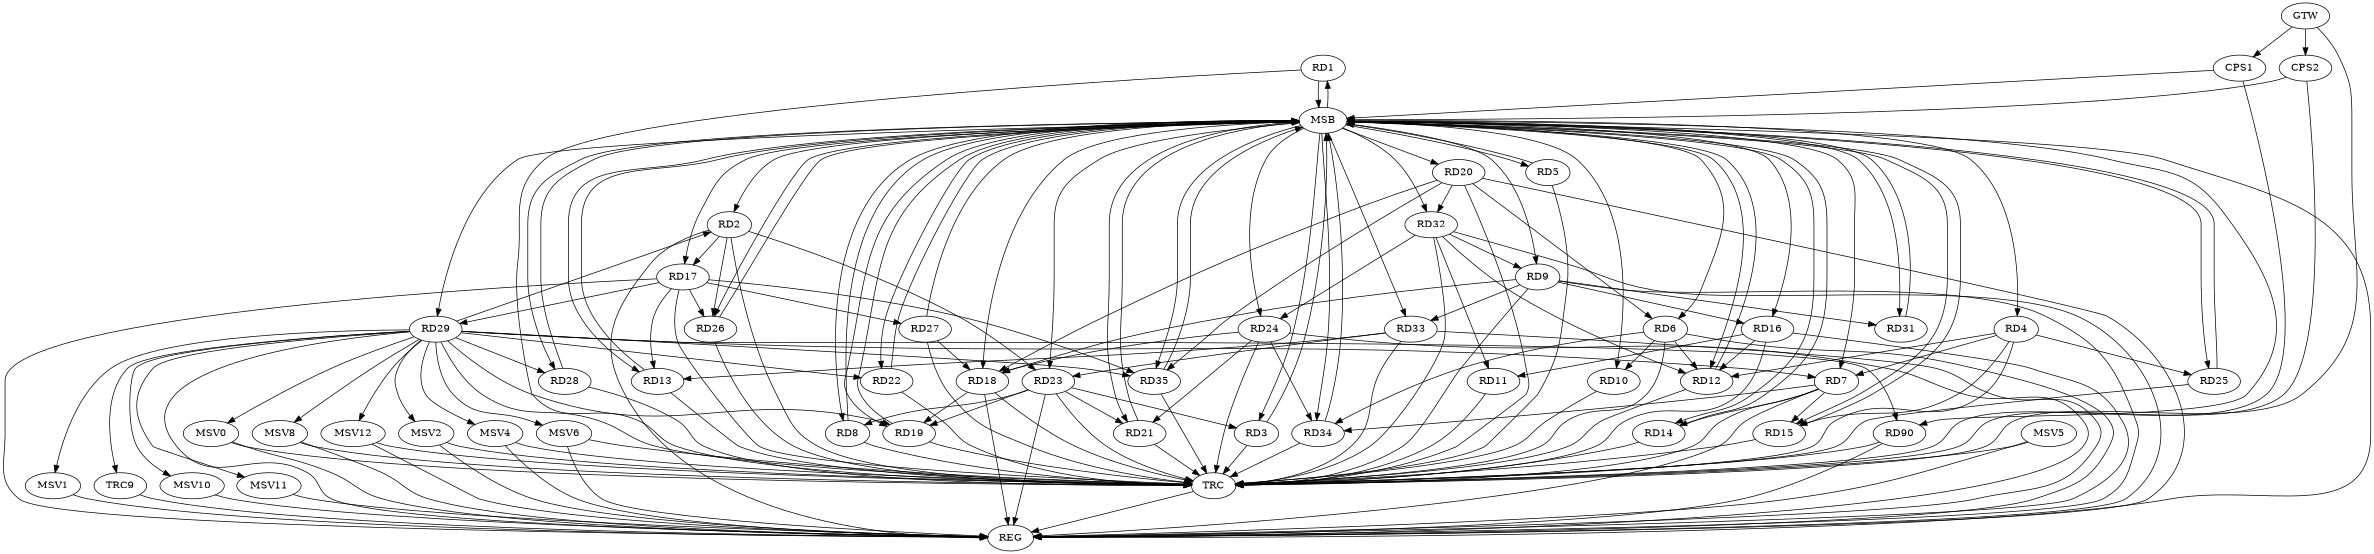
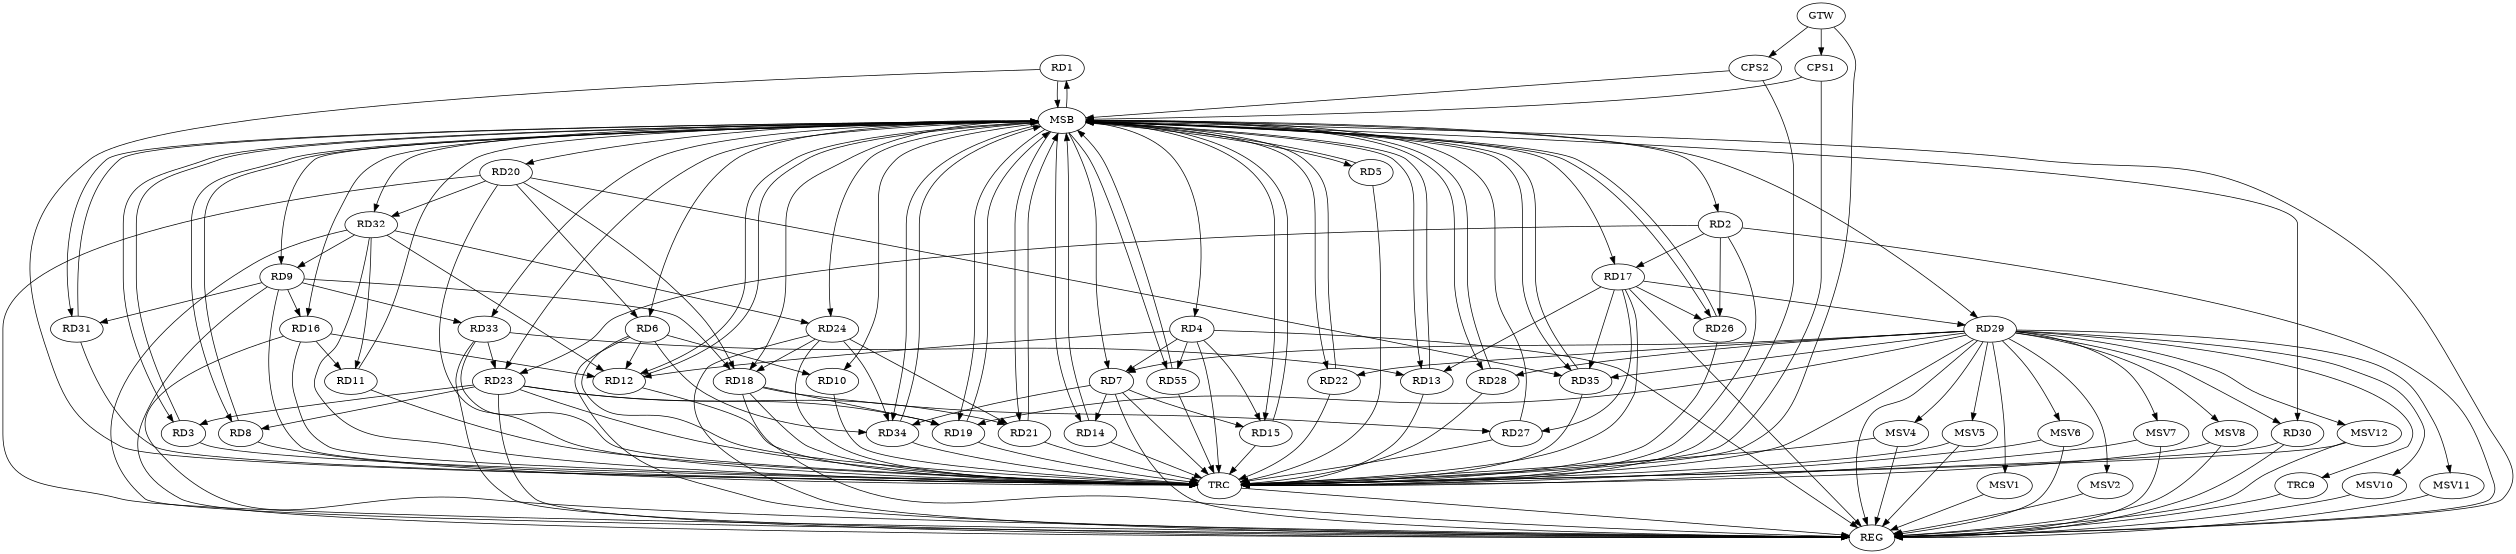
  strict digraph {
    n1 [label=RD1]
    n2 [label=MSB]
    n3 [label=TRC]
    n4 [label=RD2]
    n5 [label=RD17]
    n6 [label=RD23]
    n7 [label=RD26]
    n8 [label=REG]
    n9 [label=RD3]
    n10 [label=RD4]
    n11 [label=RD7]
    n12 [label=RD12]
    n13 [label=RD15]
-   n14 [label=RD25]
+   n14 [label=RD55]
    n15 [label=RD5]
    n16 [label=RD6]
    n17 [label=RD10]
    n18 [label=RD34]
    n19 [label=RD14]
    n20 [label=RD8]
    n21 [label=RD9]
    n22 [label=RD16]
    n23 [label=RD18]
    n24 [label=RD31]
    n25 [label=RD33]
    n26 [label=RD13]
    n27 [label=RD29]
    n28 [label=RD35]
    n29 [label=RD19]
    n30 [label=RD20]
    n31 [label=RD32]
    n32 [label=RD21]
    n33 [label=RD22]
    n34 [label=RD24]
    n35 [label=RD28]
-   n36 [label=RD90]
+   n36 [label=RD30]
    n37 [label=RD27]
    n38 [label=RD11]
    n39 [label=MSV1]
    n40 [label=MSV2]
    n41 [label=MSV4]
    n42 [label=MSV5]
    n43 [label=MSV6]
-   n44 [label=MSV0]
+   n44 [label=MSV7]
    n45 [label=MSV8]
    n46 [label=TRC9]
    n47 [label=MSV10]
    n48 [label=MSV11]
    n49 [label=MSV12]
    n50 [label=CPS1]
    n51 [label=CPS2]
    n52 [label=GTW]
    n1 -> n2
    n1 -> n3
    n2 -> n1
    n2 -> n4
    n2 -> n5
    n2 -> n6
    n2 -> n7
    n2 -> n8
    n2 -> n9
    n2 -> n10
    n2 -> n11
    n2 -> n12
    n2 -> n13
    n2 -> n14
    n2 -> n15
    n2 -> n16
    n2 -> n17
    n2 -> n18
    n2 -> n19
    n2 -> n20
    n2 -> n21
    n2 -> n22
    n2 -> n23
    n2 -> n24
    n2 -> n25
    n2 -> n26
    n2 -> n27
    n2 -> n28
    n2 -> n29
    n2 -> n30
    n2 -> n31
    n2 -> n32
    n2 -> n33
    n2 -> n34
    n2 -> n35
    n2 -> n36
    n3 -> n8
    n4 -> n3
    n4 -> n5
    n4 -> n6
    n4 -> n7
    n4 -> n8
    n5 -> n3
    n5 -> n7
    n5 -> n8
    n5 -> n26
    n5 -> n27
    n5 -> n28
    n5 -> n37
    n6 -> n3
    n6 -> n8
    n6 -> n9
    n6 -> n20
    n6 -> n29
    n6 -> n32
    n7 -> n2
    n7 -> n3
    n9 -> n2
    n9 -> n3
    n10 -> n3
+   n10 -> n8
    n10 -> n11
    n10 -> n12
    n10 -> n13
    n10 -> n14
    n11 -> n3
    n11 -> n8
    n11 -> n13
    n11 -> n18
    n11 -> n19
    n12 -> n2
    n12 -> n3
    n13 -> n2
    n13 -> n3
    n14 -> n2
    n14 -> n3
    n15 -> n2
    n15 -> n3
    n16 -> n3
    n16 -> n8
    n16 -> n12
    n16 -> n17
    n16 -> n18
    n17 -> n3
    n18 -> n2
    n18 -> n3
    n19 -> n2
    n19 -> n3
    n20 -> n2
    n20 -> n3
    n21 -> n3
    n21 -> n8
    n21 -> n22
    n21 -> n23
    n21 -> n24
    n21 -> n25
    n22 -> n3
    n22 -> n8
    n22 -> n12
    n22 -> n38
    n23 -> n3
    n23 -> n8
    n23 -> n29
-   n37 -> n23
+   n23 -> n37
    n24 -> n2
-   n40 -> n3
+   n24 -> n3
    n25 -> n3
    n25 -> n6
    n25 -> n8
    n25 -> n26
    n26 -> n2
    n26 -> n3
    n27 -> n3
    n27 -> n8
    n27 -> n11
    n27 -> n28
    n27 -> n29
    n27 -> n33
    n27 -> n35
    n27 -> n36
    n27 -> n39
    n27 -> n40
    n27 -> n41
-   n27 -> n4
+   n27 -> n42
    n27 -> n43
    n27 -> n44
    n27 -> n45
    n27 -> n46
    n27 -> n47
    n27 -> n48
    n27 -> n49
    n28 -> n2
    n28 -> n3
    n29 -> n2
    n29 -> n3
    n30 -> n3
    n30 -> n8
    n30 -> n16
    n30 -> n23
    n30 -> n28
    n30 -> n31
    n31 -> n3
    n31 -> n8
    n31 -> n12
    n31 -> n21
    n31 -> n34
    n31 -> n38
    n32 -> n2
    n32 -> n3
    n33 -> n2
    n33 -> n3
    n34 -> n3
    n34 -> n8
    n34 -> n18
    n34 -> n23
    n34 -> n32
    n35 -> n2
    n35 -> n3
    n36 -> n3
    n36 -> n8
    n37 -> n2
    n37 -> n3
+   n38 -> n2
    n38 -> n3
    n39 -> n8
    n40 -> n8
    n41 -> n3
    n41 -> n8
    n42 -> n3
    n42 -> n8
    n43 -> n3
    n43 -> n8
    n44 -> n3
    n44 -> n8
    n45 -> n3
    n45 -> n8
    n46 -> n8
    n47 -> n8
    n48 -> n8
    n49 -> n3
    n49 -> n8
    n50 -> n2
    n50 -> n3
    n51 -> n2
    n51 -> n3
    n52 -> n3
    n52 -> n50
    n52 -> n51
  }
